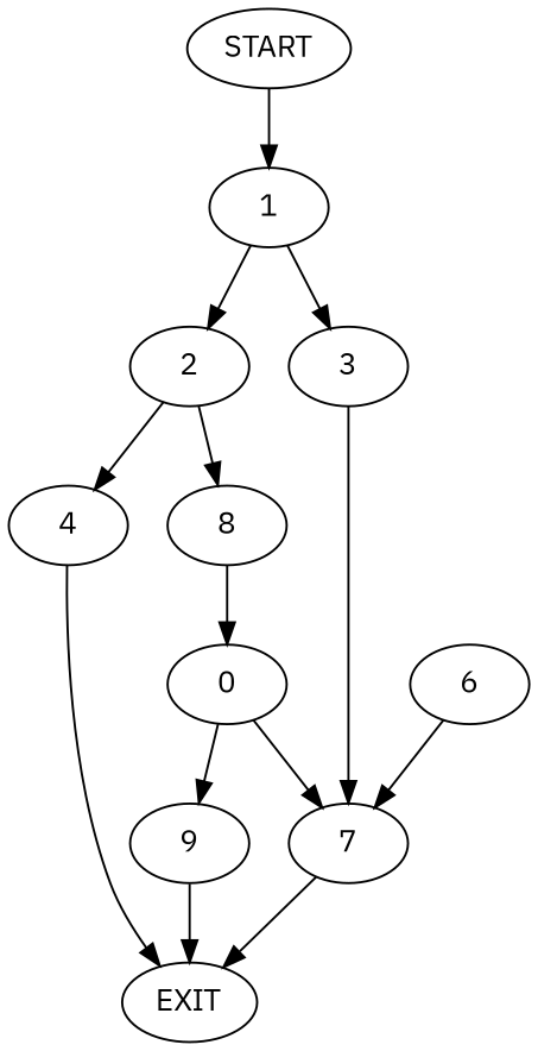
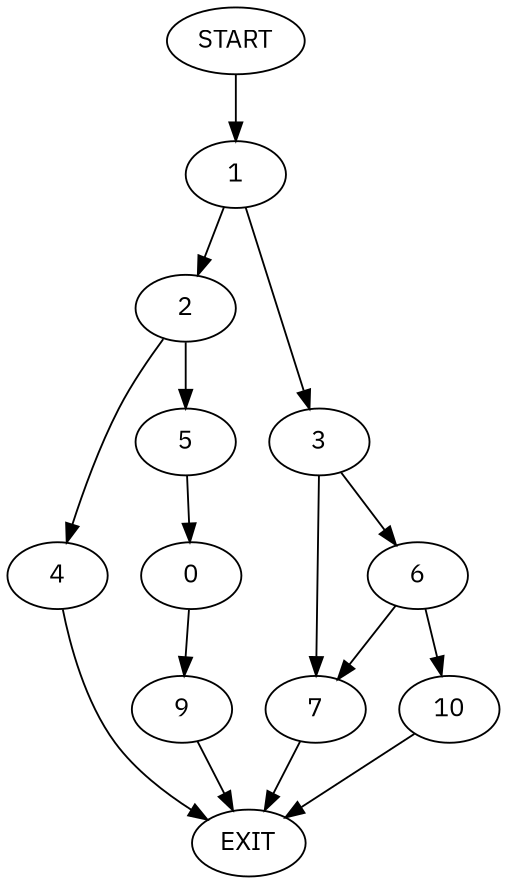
  digraph {
    fontname="IBM Plex Sans"
    node [fontname="IBM Plex Sans"]
    edge [fontname="IBM Plex Sans"]
    n1 [label=START]
    1
    2
    3
    n5 [label=EXIT]
    4
-   5 [label=8]
+   5
    6
    7
    n10 [label=0]
+   10
    9
    n1 -> 1
    1 -> 2
    1 -> 3
    2 -> 4
    2 -> 5
+   3 -> 6
    3 -> 7
    4 -> n5
    5 -> n10
    6 -> 7
+   6 -> 10
    7 -> n5
-   n10 -> 7
    n10 -> 9
+   10 -> n5
    9 -> n5
  }
